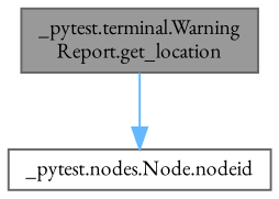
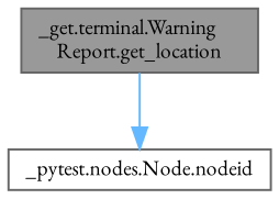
  digraph {
    rankdir=TB
    fontname="EB Garamond"
    node [fontname="EB Garamond" fontsize=10 shape=box style=filled]
-   n1 [color=gray40 fillcolor=grey60 fontcolor=black height=0.2 label="_pytest.terminal.Warning\lReport.get_location" width=0.4]
+   n1 [color=gray40 fillcolor=grey60 fontcolor=black height=0.2 label="_get.terminal.Warning\lReport.get_location" width=0.4]
    n2 [color=grey40 fillcolor=white height=0.2 label="_pytest.nodes.Node.nodeid" width=0.4]
    n1 -> n2 [color=steelblue1 fontname="EB Garamond" fontsize=10 labelfontname=Helvetica labelfontsize=10 style=solid]
  }
